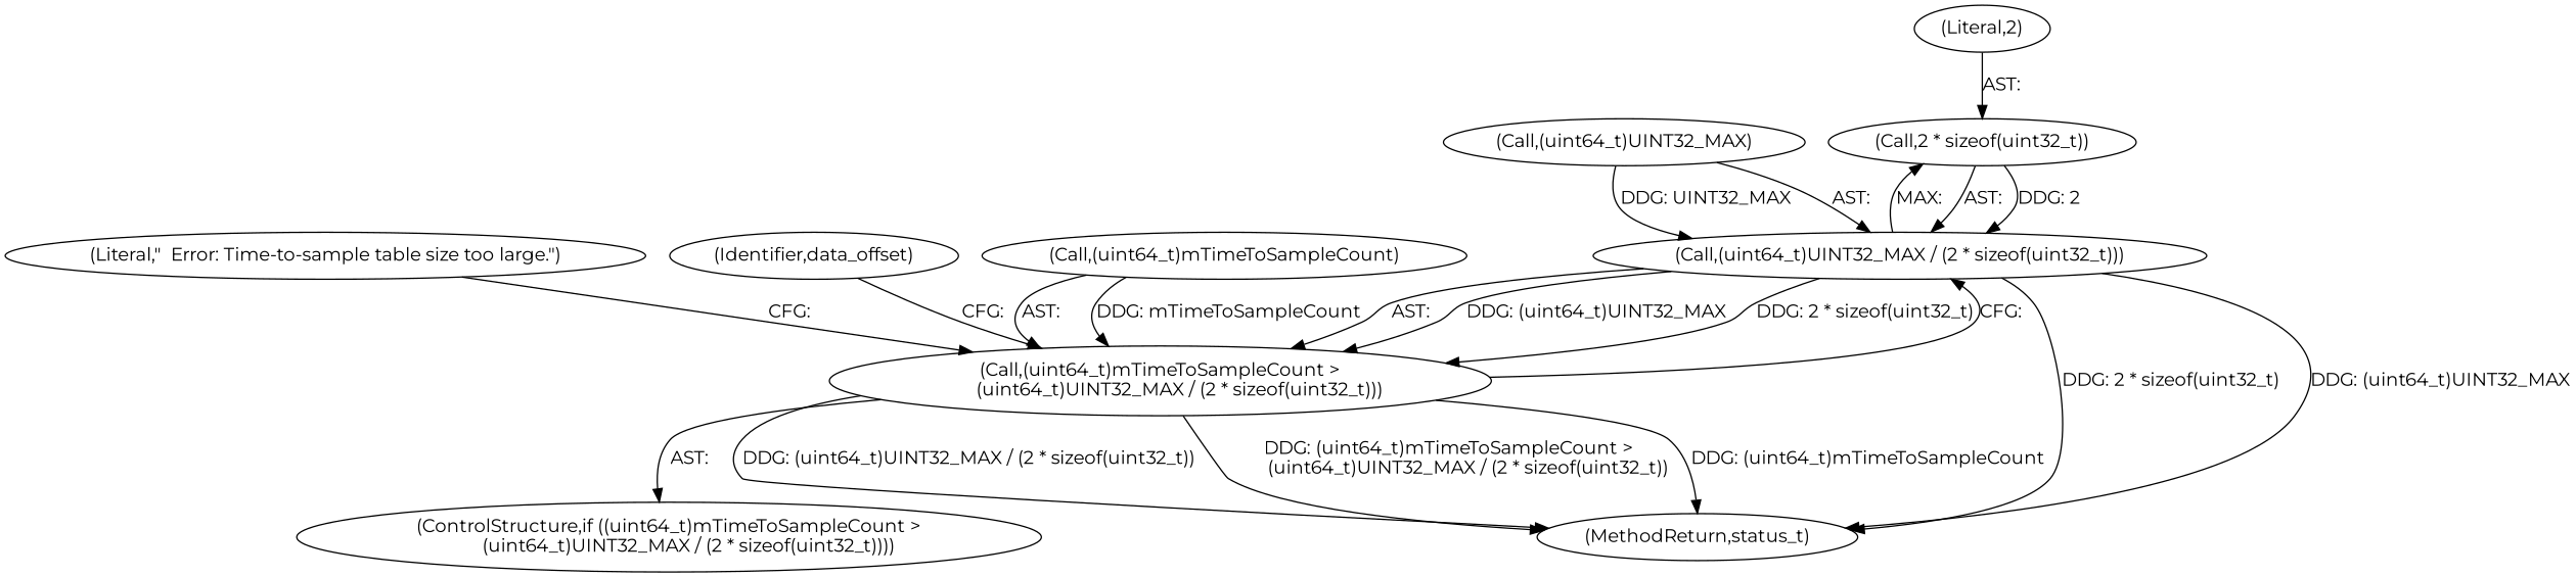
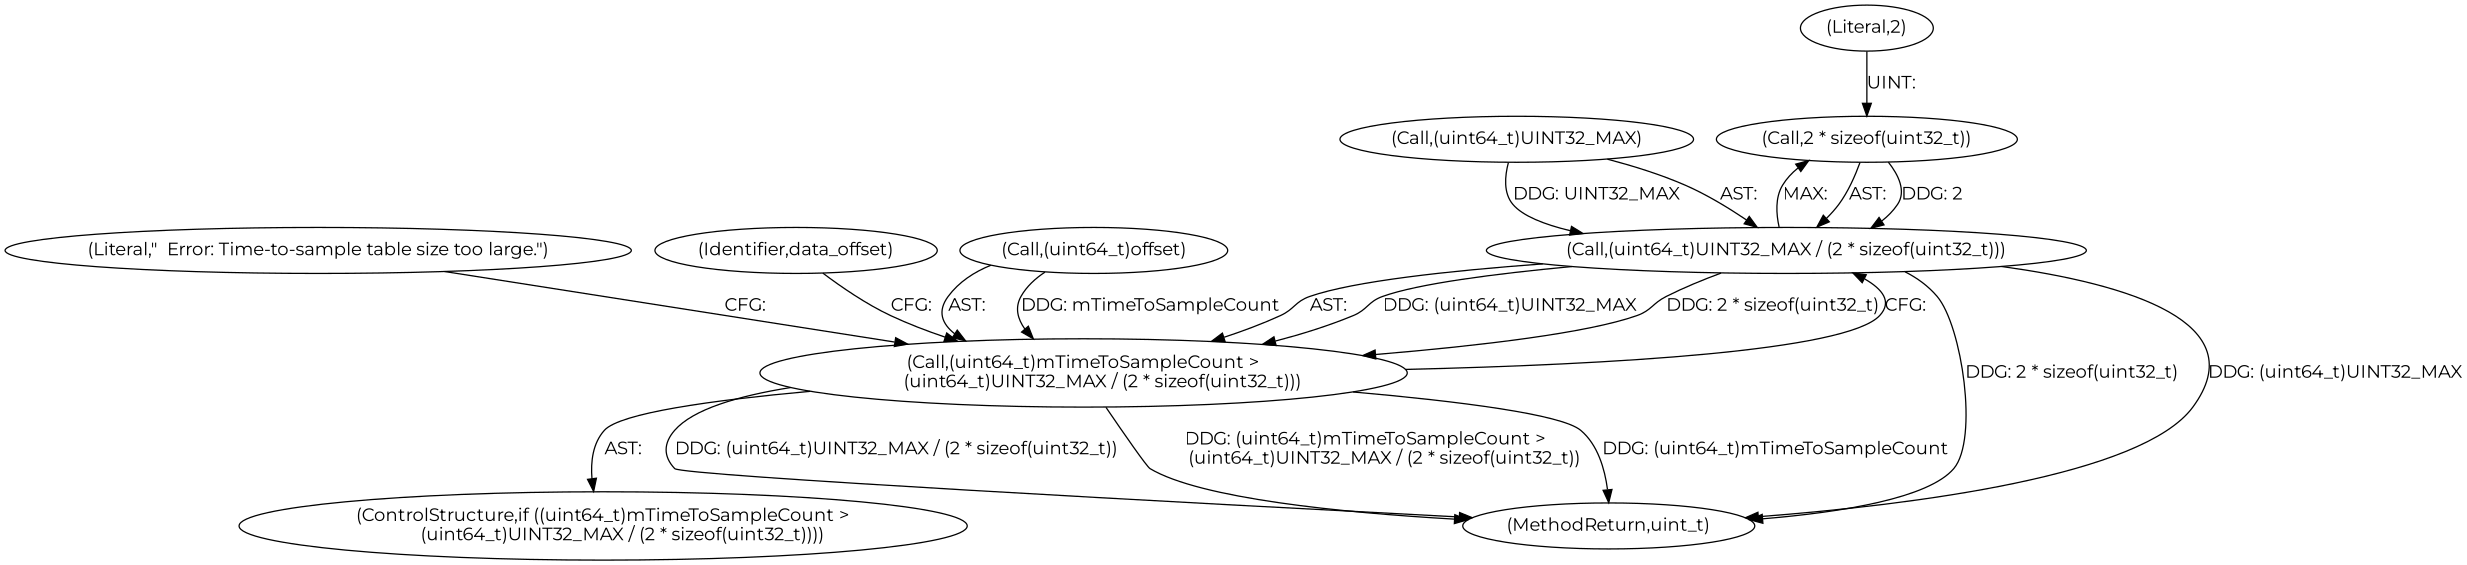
  digraph {
    fontname=Montserrat
    node [fontname=Montserrat]
    edge [fontname=Montserrat]
    n1 [label="(Call,2 * sizeof(uint32_t))"]
    n2 [label="(Call,(uint64_t)UINT32_MAX / (2 * sizeof(uint32_t)))"]
    n3 [label="(Call,(uint64_t)mTimeToSampleCount >\n        (uint64_t)UINT32_MAX / (2 * sizeof(uint32_t)))"]
-   n4 [label="(MethodReturn,status_t)"]
+   n4 [label="(MethodReturn,uint_t)"]
    n5 [label="(ControlStructure,if ((uint64_t)mTimeToSampleCount >\n        (uint64_t)UINT32_MAX / (2 * sizeof(uint32_t))))"]
-   n6 [label="(Call,(uint64_t)mTimeToSampleCount)"]
+   n6 [label="(Call,(uint64_t)offset)"]
    n7 [label="(Literal,2)"]
    n8 [label="(Literal,\"  Error: Time-to-sample table size too large.\")"]
    n9 [label="(Call,(uint64_t)UINT32_MAX)"]
    n10 [label="(Identifier,data_offset)"]
    n1 -> n2 [label="AST: "]
    n1 -> n2 [label="DDG: 2"]
    n2 -> n1 [label="MAX: "]
    n2 -> n3 [label="AST: "]
    n2 -> n3 [label="DDG: (uint64_t)UINT32_MAX"]
    n2 -> n3 [label="DDG: 2 * sizeof(uint32_t)"]
    n2 -> n4 [label="DDG: (uint64_t)UINT32_MAX"]
    n2 -> n4 [label="DDG: 2 * sizeof(uint32_t)"]
    n3 -> n2 [label="CFG: "]
    n3 -> n4 [label="DDG: (uint64_t)mTimeToSampleCount >\n        (uint64_t)UINT32_MAX / (2 * sizeof(uint32_t))"]
    n3 -> n4 [label="DDG: (uint64_t)mTimeToSampleCount"]
    n3 -> n4 [label="DDG: (uint64_t)UINT32_MAX / (2 * sizeof(uint32_t))"]
    n3 -> n5 [label="AST: "]
    n6 -> n3 [label="AST: "]
    n6 -> n3 [label="DDG: mTimeToSampleCount"]
-   n7 -> n1 [label="AST: "]
+   n7 -> n1 [label="UINT: "]
    n8 -> n3 [label="CFG: "]
    n9 -> n2 [label="AST: "]
    n9 -> n2 [label="DDG: UINT32_MAX"]
    n10 -> n3 [label="CFG: "]
  }
